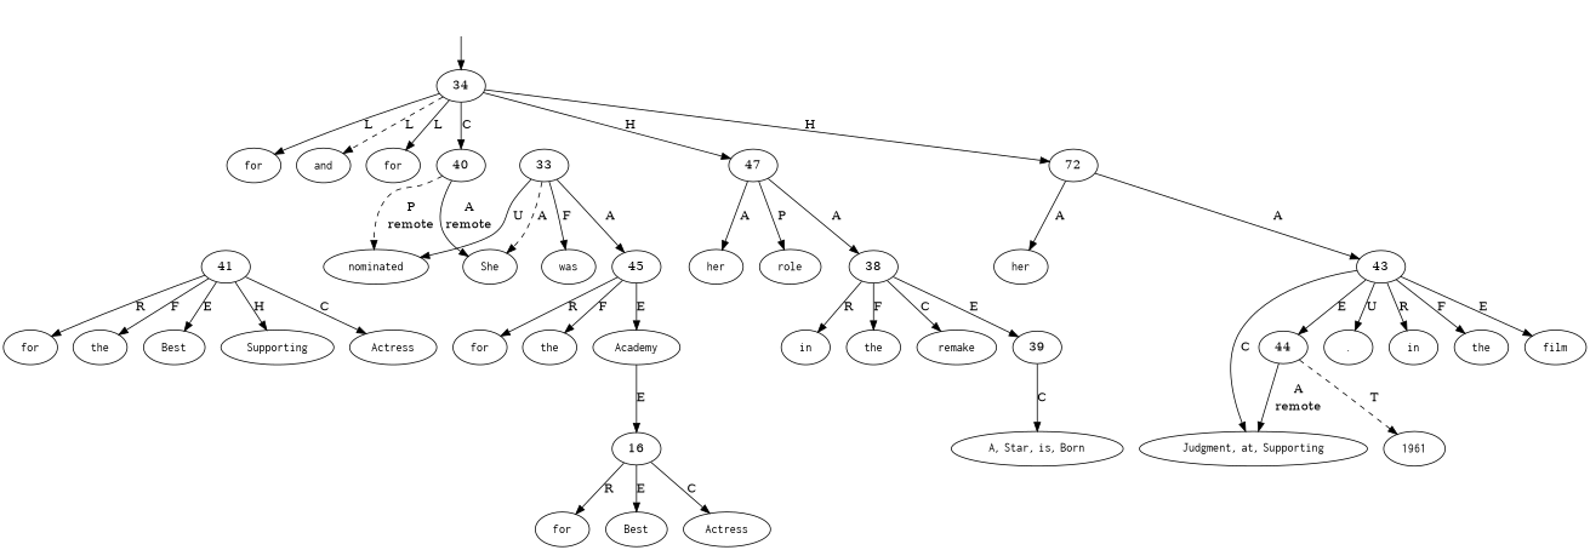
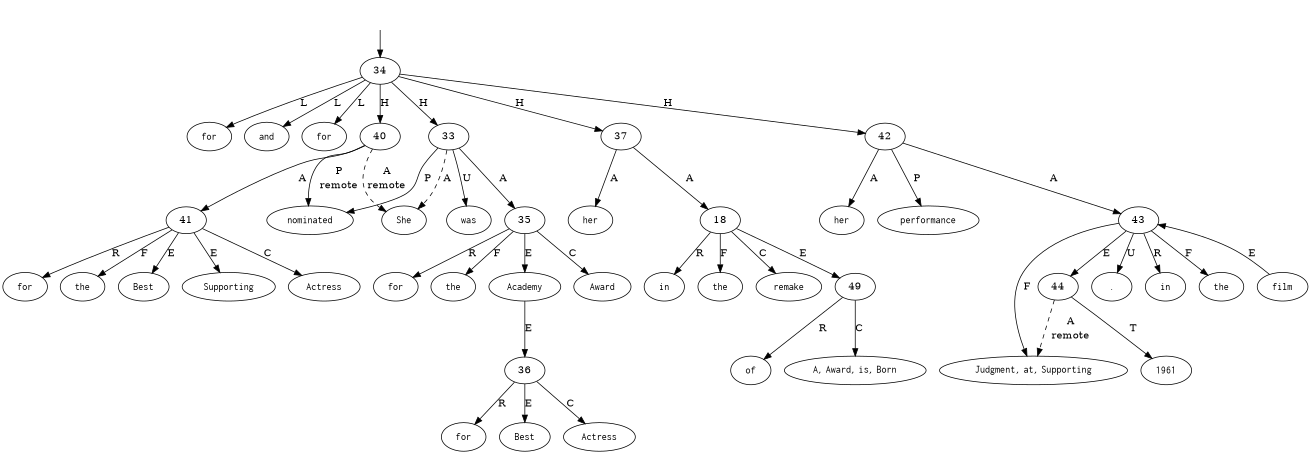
  digraph {
    node [shape=oval]
    top [style=invis shape=""]
    34 [shape=""]
    n3 [label=<<table align="center" border="0" cellspacing="0"><tr><td colspan="2"><font face="Courier">for</font></td></tr></table>>]
    n4 [label=<<table align="center" border="0" cellspacing="0"><tr><td colspan="2"><font face="Courier">and</font></td></tr></table>>]
    n5 [label=<<table align="center" border="0" cellspacing="0"><tr><td colspan="2"><font face="Courier">for</font></td></tr></table>>]
    33 [shape=""]
    40 [shape=""]
-   37 [label=47 shape=""]
-   42 [label=72 shape=""]
+   37 [shape=""]
+   42 [shape=""]
    n10 [label=<<table align="center" border="0" cellspacing="0"><tr><td colspan="2"><font face="Courier">She</font></td></tr></table>>]
    n11 [label=<<table align="center" border="0" cellspacing="0"><tr><td colspan="2"><font face="Courier">was</font></td></tr></table>>]
    n12 [label=<<table align="center" border="0" cellspacing="0"><tr><td colspan="2"><font face="Courier">nominated</font></td></tr></table>>]
-   35 [label=45 shape=""]
+   35 [shape=""]
    41 [shape=""]
    n15 [label=<<table align="center" border="0" cellspacing="0"><tr><td colspan="2"><font face="Courier">her</font></td></tr></table>>]
-   n16 [label=<<table align="center" border="0" cellspacing="0"><tr><td colspan="2"><font face="Courier">role</font></td></tr></table>>]
-   38 [shape=""]
+   38 [label=18 shape=""]
    n18 [label=<<table align="center" border="0" cellspacing="0"><tr><td colspan="2"><font face="Courier">her</font></td></tr></table>>]
+   n19 [label=<<table align="center" border="0" cellspacing="0"><tr><td colspan="2"><font face="Courier">performance</font></td></tr></table>>]
    43 [shape=""]
    n21 [label=<<table align="center" border="0" cellspacing="0"><tr><td colspan="2"><font face="Courier">for</font></td></tr></table>>]
    n22 [label=<<table align="center" border="0" cellspacing="0"><tr><td colspan="2"><font face="Courier">the</font></td></tr></table>>]
    n23 [label=<<table align="center" border="0" cellspacing="0"><tr><td colspan="2"><font face="Courier">Academy</font></td></tr></table>>]
-   36 [label=16 shape=""]
+   36 [shape=""]
+   n25 [label=<<table align="center" border="0" cellspacing="0"><tr><td colspan="2"><font face="Courier">Award</font></td></tr></table>>]
    n26 [label=<<table align="center" border="0" cellspacing="0"><tr><td colspan="2"><font face="Courier">for</font></td></tr></table>>]
    n27 [label=<<table align="center" border="0" cellspacing="0"><tr><td colspan="2"><font face="Courier">Best</font></td></tr></table>>]
    n28 [label=<<table align="center" border="0" cellspacing="0"><tr><td colspan="2"><font face="Courier">Actress</font></td></tr></table>>]
    n29 [label=<<table align="center" border="0" cellspacing="0"><tr><td colspan="2"><font face="Courier">in</font></td></tr></table>>]
    n30 [label=<<table align="center" border="0" cellspacing="0"><tr><td colspan="2"><font face="Courier">the</font></td></tr></table>>]
    n31 [label=<<table align="center" border="0" cellspacing="0"><tr><td colspan="2"><font face="Courier">remake</font></td></tr></table>>]
-   n33 [label=<<table align="center" border="0" cellspacing="0"><tr><td colspan="2"><font face="Courier">A</font>,&nbsp;<font face="Courier">Star</font>,&nbsp;<font face="Courier">is</font>,&nbsp;<font face="Courier">Born</font></td></tr></table>>]
+   n32 [label=<<table align="center" border="0" cellspacing="0"><tr><td colspan="2"><font face="Courier">of</font></td></tr></table>>]
+   n33 [label=<<table align="center" border="0" cellspacing="0"><tr><td colspan="2"><font face="Courier">A</font>,&nbsp;<font face="Courier">Award</font>,&nbsp;<font face="Courier">is</font>,&nbsp;<font face="Courier">Born</font></td></tr></table>>]
    n34 [label=<<table align="center" border="0" cellspacing="0"><tr><td colspan="2"><font face="Courier">for</font></td></tr></table>>]
    n35 [label=<<table align="center" border="0" cellspacing="0"><tr><td colspan="2"><font face="Courier">the</font></td></tr></table>>]
    n36 [label=<<table align="center" border="0" cellspacing="0"><tr><td colspan="2"><font face="Courier">Best</font></td></tr></table>>]
    n37 [label=<<table align="center" border="0" cellspacing="0"><tr><td colspan="2"><font face="Courier">Supporting</font></td></tr></table>>]
    n38 [label=<<table align="center" border="0" cellspacing="0"><tr><td colspan="2"><font face="Courier">Actress</font></td></tr></table>>]
    n39 [label=<<table align="center" border="0" cellspacing="0"><tr><td colspan="2"><font face="Courier">in</font></td></tr></table>>]
    n40 [label=<<table align="center" border="0" cellspacing="0"><tr><td colspan="2"><font face="Courier">the</font></td></tr></table>>]
    n41 [label=<<table align="center" border="0" cellspacing="0"><tr><td colspan="2"><font face="Courier">1961</font></td></tr></table>>]
    n42 [label=<<table align="center" border="0" cellspacing="0"><tr><td colspan="2"><font face="Courier">film</font></td></tr></table>>]
    n43 [label=<<table align="center" border="0" cellspacing="0"><tr><td colspan="2"><font face="Courier">Judgment</font>,&nbsp;<font face="Courier">at</font>,&nbsp;<font face="Courier">Supporting</font></td></tr></table>>]
    n44 [label=<<table align="center" border="0" cellspacing="0"><tr><td colspan="2"><font face="Courier">.</font></td></tr></table>>]
-   39 [shape=""]
+   39 [label=49 shape=""]
    44 [shape=""]
    top -> 34
    34 -> n3 [label=L]
-   34 -> n4 [label=L style=dashed]
+   34 -> n4 [label=L]
    34 -> n5 [label=L]
-   34 -> 40 [label=C]
+   34 -> 33 [label=H]
+   34 -> 40 [label=H]
    34 -> 37 [label=H]
    34 -> 42 [label=H]
    33 -> n10 [label=A style=dashed]
-   33 -> n11 [label=F]
-   33 -> n12 [label=U]
+   33 -> n11 [label=U]
+   33 -> n12 [label=P]
    33 -> 35 [label=A]
-   40 -> n10 [label=<<table align="center" border="0" cellspacing="0"><tr><td colspan="1">A</td></tr><tr><td>remote</td></tr></table>> style=solid]
-   40 -> n12 [label=<<table align="center" border="0" cellspacing="0"><tr><td colspan="1">P</td></tr><tr><td>remote</td></tr></table>> style=dashed]
+   40 -> n10 [label=<<table align="center" border="0" cellspacing="0"><tr><td colspan="1">A</td></tr><tr><td>remote</td></tr></table>> style=dashed]
+   40 -> n12 [label=<<table align="center" border="0" cellspacing="0"><tr><td colspan="1">P</td></tr><tr><td>remote</td></tr></table>> style=solid]
+   40 -> 41 [label=A]
    37 -> n15 [label=A]
-   37 -> n16 [label=P]
    37 -> 38 [label=A]
    42 -> n18 [label=A]
+   42 -> n19 [label=P]
    42 -> 43 [label=A]
    35 -> n21 [label=R]
    35 -> n22 [label=F]
    35 -> n23 [label=E]
+   35 -> n25 [label=C]
    41 -> n34 [label=R]
    41 -> n35 [label=F]
    41 -> n36 [label=E]
-   41 -> n37 [label=H]
+   41 -> n37 [label=E]
    41 -> n38 [label=C]
    38 -> n29 [label=R]
    38 -> n30 [label=F]
    38 -> n31 [label=C]
    38 -> 39 [label=E]
    43 -> n39 [label=R]
    43 -> n40 [label=F]
-   43 -> n42 [label=E]
-   43 -> n43 [label=C]
+   n42 -> 43 [label=E]
+   43 -> n43 [label=F]
    43 -> n44 [label=U]
    43 -> 44 [label=E]
    n23 -> 36 [label=E]
    36 -> n26 [label=R]
    36 -> n27 [label=E]
    36 -> n28 [label=C]
+   39 -> n32 [label=R]
    39 -> n33 [label=C]
-   44 -> n41 [label=T style=dashed]
-   44 -> n43 [label=<<table align="center" border="0" cellspacing="0"><tr><td colspan="1">A</td></tr><tr><td>remote</td></tr></table>> style=solid]
+   44 -> n41 [label=T]
+   44 -> n43 [label=<<table align="center" border="0" cellspacing="0"><tr><td colspan="1">A</td></tr><tr><td>remote</td></tr></table>> style=dashed]
  }
